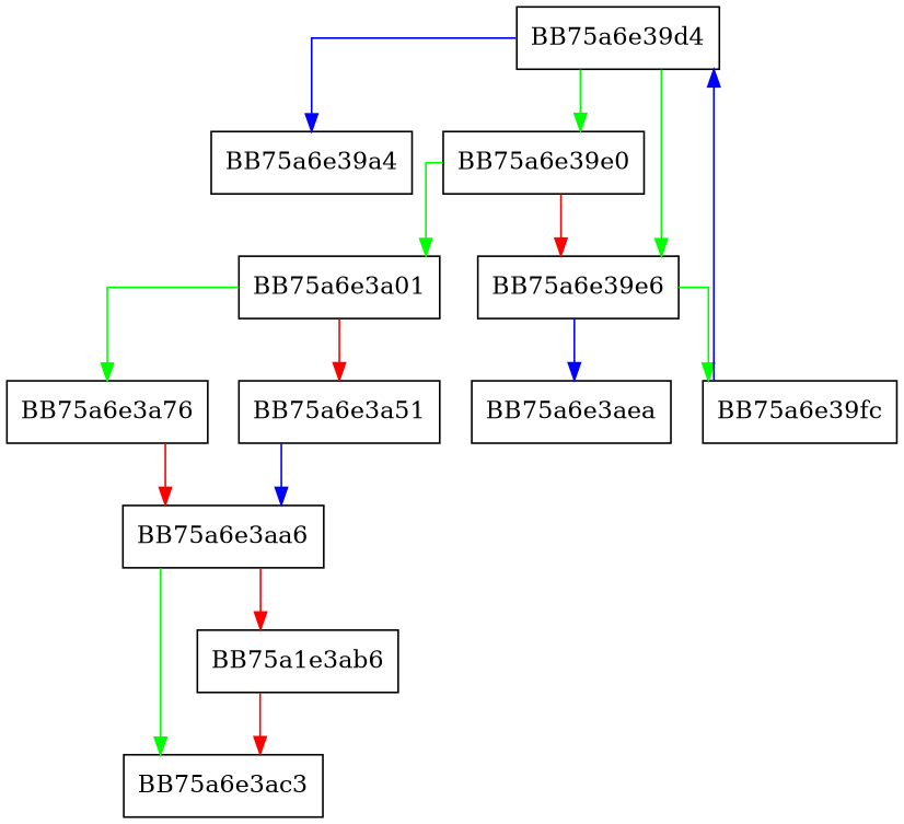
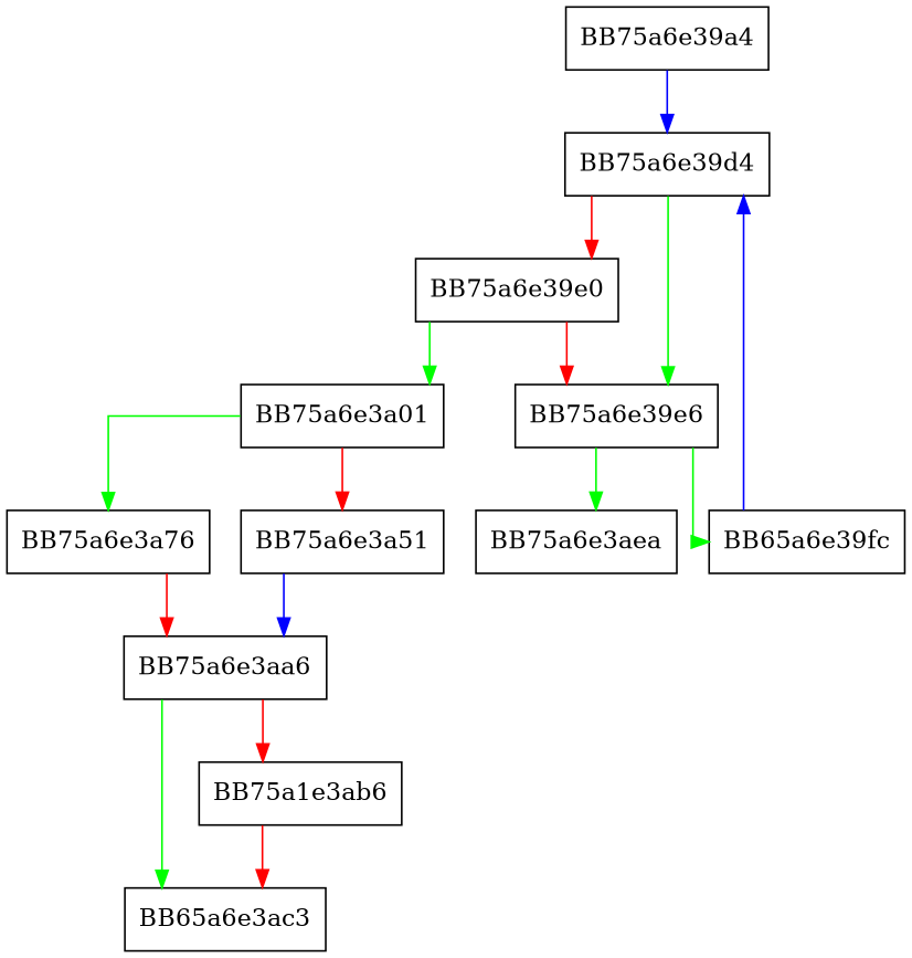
  digraph {
    splines=ortho
    node [shape=box]
    edge [color=green]
    BB75a6e39a4
    BB75a6e39d4
    BB75a6e39e6
    BB75a6e39e0
    BB75a6e3aea
-   BB75a6e39fc
+   BB75a6e39fc [label=BB65a6e39fc]
    BB75a6e3a01
    BB75a6e3a76
    BB75a6e3a51
    BB75a6e3aa6
-   BB75a6e3ac3
+   BB75a6e3ac3 [label=BB65a6e3ac3]
    n12 [label=BB75a1e3ab6]
-   BB75a6e39d4 -> BB75a6e39a4 [color=blue]
+   BB75a6e39a4 -> BB75a6e39d4 [color=blue]
    BB75a6e39d4 -> BB75a6e39e6
-   BB75a6e39d4 -> BB75a6e39e0
-   BB75a6e39e6 -> BB75a6e3aea [color=blue]
+   BB75a6e39d4 -> BB75a6e39e0 [color=red]
+   BB75a6e39e6 -> BB75a6e3aea
    BB75a6e39e6 -> BB75a6e39fc
    BB75a6e39e0 -> BB75a6e39e6 [color=red]
    BB75a6e39e0 -> BB75a6e3a01
    BB75a6e39fc -> BB75a6e39d4 [color=blue]
    BB75a6e3a01 -> BB75a6e3a76
    BB75a6e3a01 -> BB75a6e3a51 [color=red]
    BB75a6e3a76 -> BB75a6e3aa6 [color=red]
    BB75a6e3a51 -> BB75a6e3aa6 [color=blue]
    BB75a6e3aa6 -> BB75a6e3ac3
    BB75a6e3aa6 -> n12 [color=red]
    n12 -> BB75a6e3ac3 [color=red]
  }
